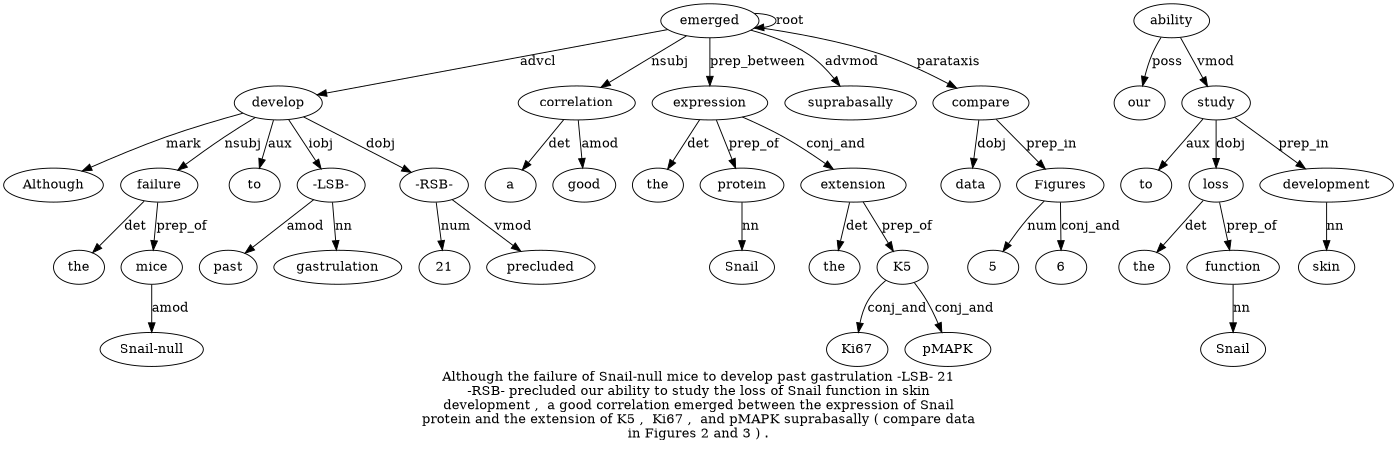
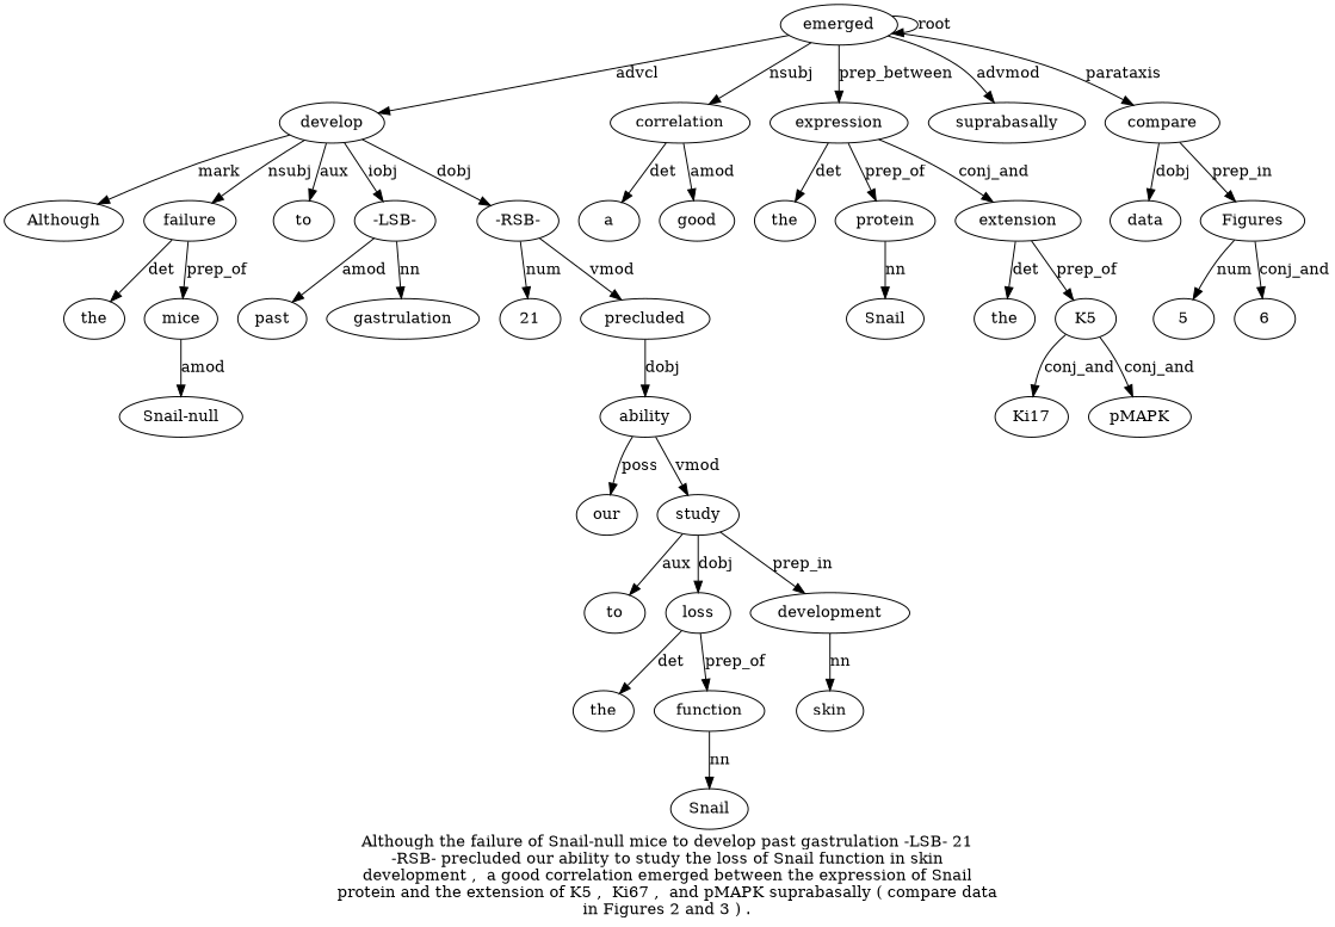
  digraph {
    label="Although the failure of Snail-null mice to develop past gastrulation -LSB- 21\n-RSB- precluded our ability to study the loss of Snail function in skin\ndevelopment ,  a good correlation emerged between the expression of Snail\nprotein and the extension of K5 ,  Ki67 ,  and pMAPK suprabasally ( compare data\nin Figures 2 and 3 ) ."
    node [fillcolor=white style=filled]
    n1 [label=develop]
    n2 [label=Although]
    n3 [label=failure]
    n4 [label=to]
    n5 [label="-LSB-"]
    n6 [label="-RSB-"]
    n7 [label=the]
    n8 [label=mice]
    n9 [label=past]
    n10 [label=gastrulation]
    n11 [label=21]
    n12 [label=precluded]
    n13 [label="Snail-null"]
    n14 [label=emerged]
    n15 [label=correlation]
    n16 [label=expression]
    n17 [label=suprabasally]
    n18 [label=compare]
    n19 [label=a]
    n20 [label=good]
    n21 [label=the]
    n22 [label=protein]
    n23 [label=extension]
    n24 [label=data]
    n25 [label=Figures]
    n26 [label=ability]
    n27 [label=our]
    n28 [label=study]
    n29 [label=to]
    n30 [label=loss]
    n31 [label=development]
    n32 [label=the]
    n33 [label=function]
    n34 [label=skin]
    n35 [label=Snail]
    n36 [label=Snail]
    n37 [label=the]
    n38 [label=K5]
-   n39 [label=Ki67]
+   n39 [label=Ki17]
    n40 [label=pMAPK]
    n41 [label=5]
    n42 [label=6]
    n1 -> n2 [label=mark]
    n1 -> n3 [label=nsubj]
    n1 -> n4 [label=aux]
    n1 -> n5 [label=iobj]
    n1 -> n6 [label=dobj]
    n3 -> n7 [label=det]
    n3 -> n8 [label=prep_of]
    n5 -> n9 [label=amod]
    n5 -> n10 [label=nn]
    n6 -> n11 [label=num]
    n6 -> n12 [label=vmod]
    n8 -> n13 [label=amod]
+   n12 -> n26 [label=dobj]
    n14 -> n1 [label=advcl]
    n14 -> n14 [label=root]
    n14 -> n15 [label=nsubj]
    n14 -> n16 [label=prep_between]
    n14 -> n17 [label=advmod]
    n14 -> n18 [label=parataxis]
    n15 -> n19 [label=det]
    n15 -> n20 [label=amod]
    n16 -> n21 [label=det]
    n16 -> n22 [label=prep_of]
    n16 -> n23 [label=conj_and]
    n18 -> n24 [label=dobj]
    n18 -> n25 [label=prep_in]
    n22 -> n36 [label=nn]
    n23 -> n37 [label=det]
    n23 -> n38 [label=prep_of]
    n25 -> n41 [label=num]
    n25 -> n42 [label=conj_and]
    n26 -> n27 [label=poss]
    n26 -> n28 [label=vmod]
    n28 -> n29 [label=aux]
    n28 -> n30 [label=dobj]
    n28 -> n31 [label=prep_in]
    n30 -> n32 [label=det]
    n30 -> n33 [label=prep_of]
    n31 -> n34 [label=nn]
    n33 -> n35 [label=nn]
    n38 -> n39 [label=conj_and]
    n38 -> n40 [label=conj_and]
  }
